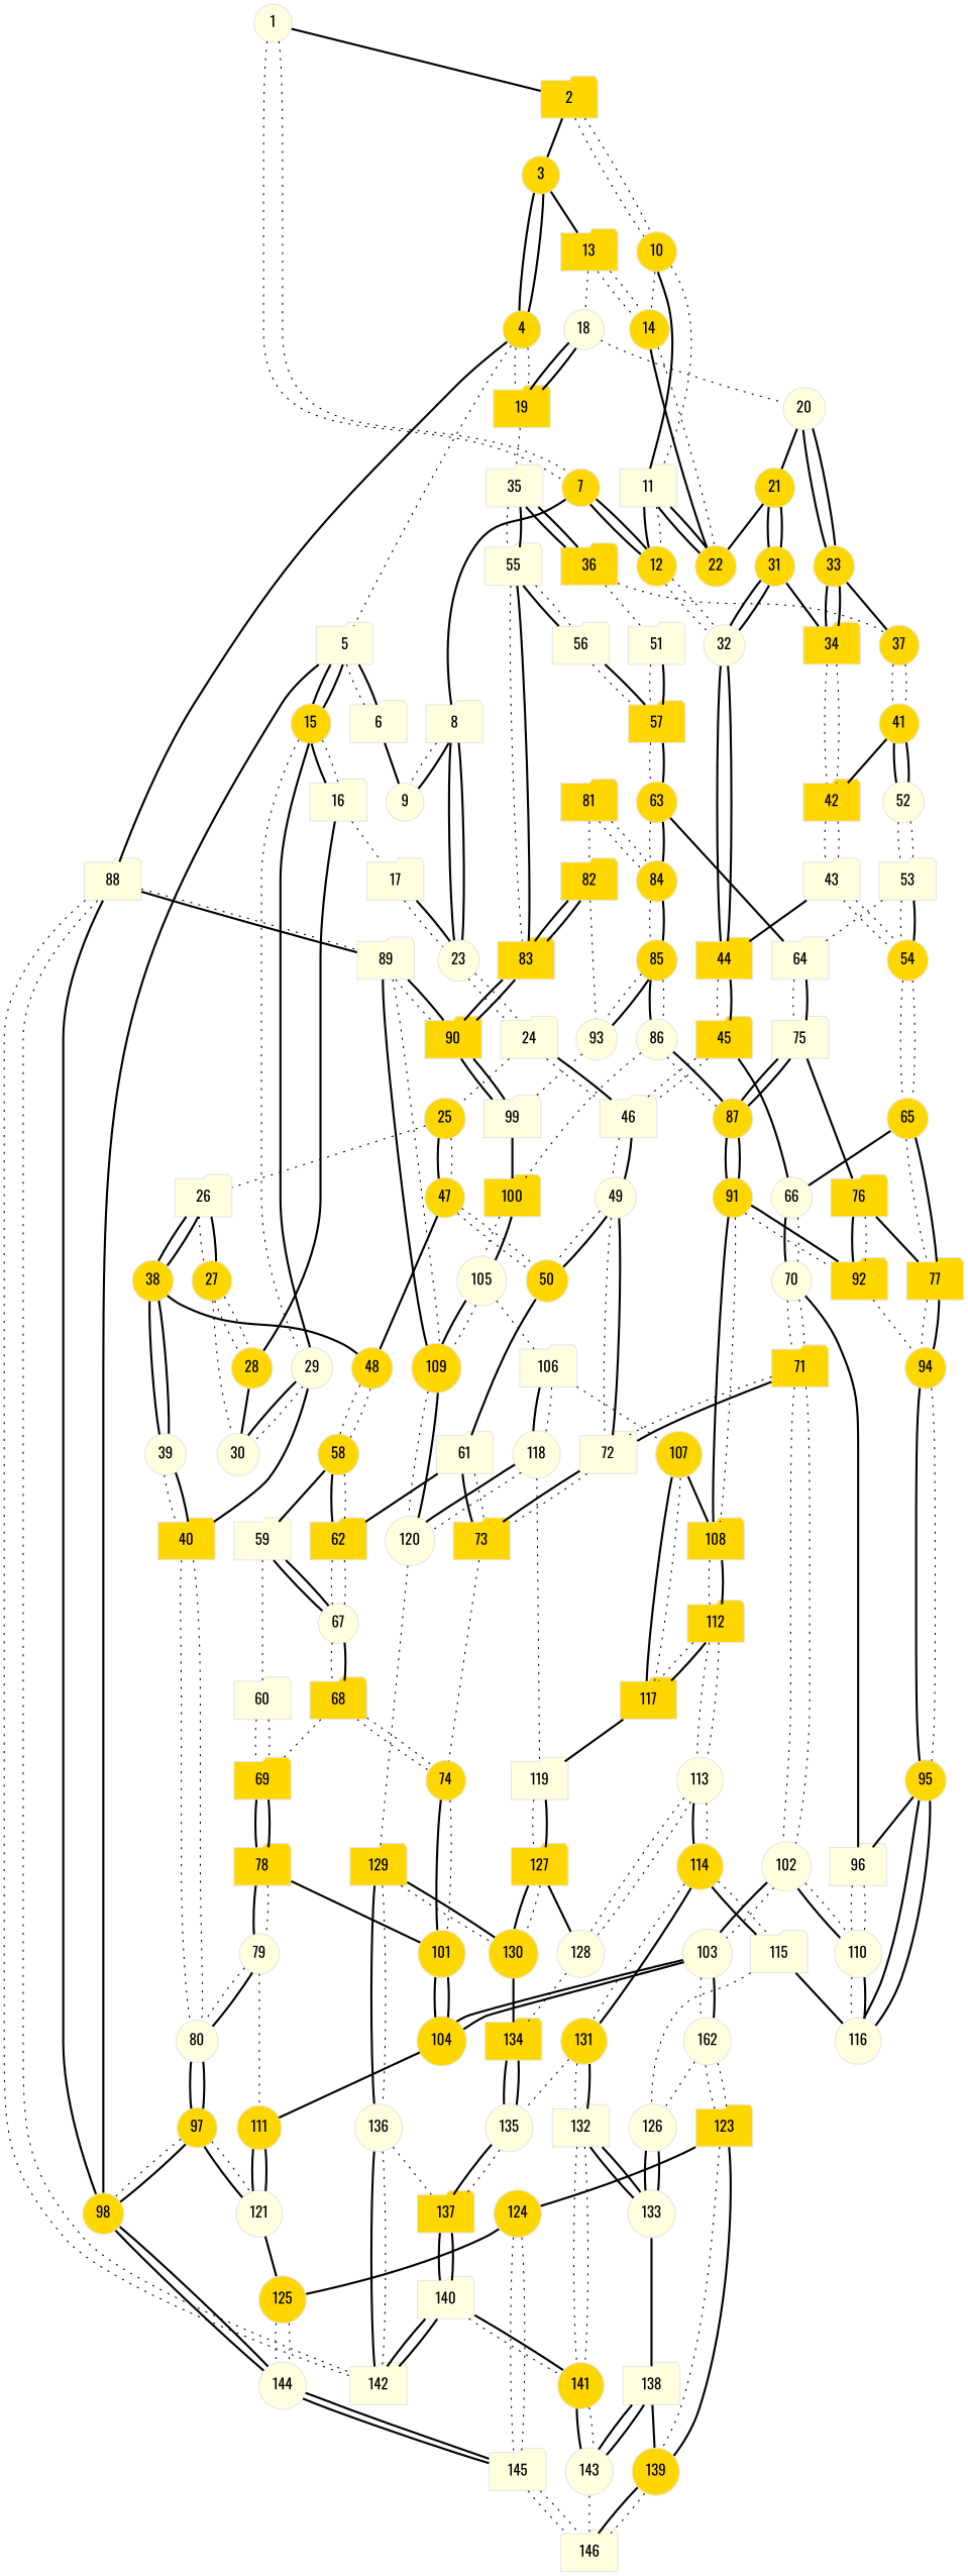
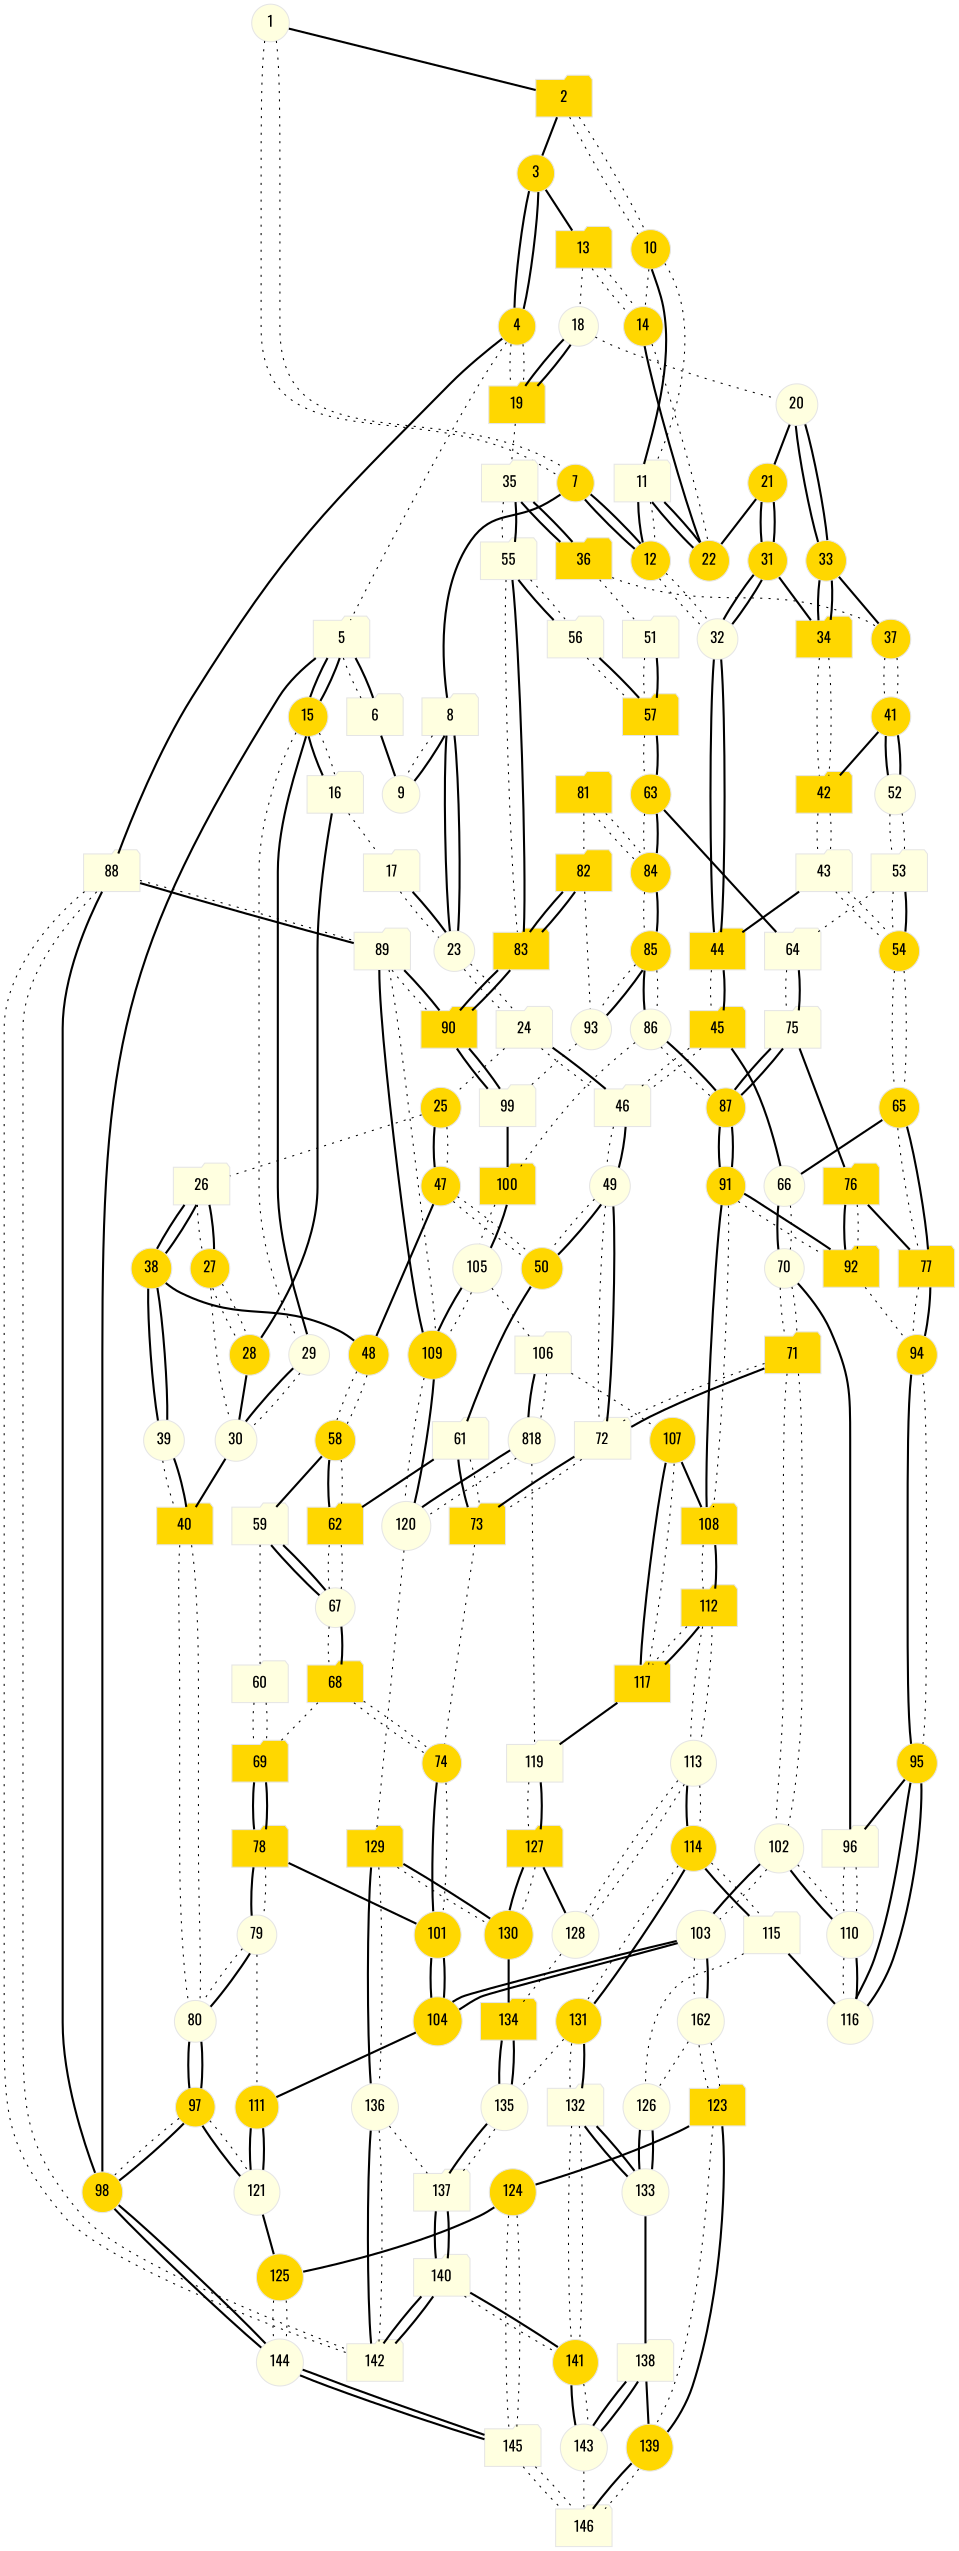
  graph {
    fontname=Oswald
    node [color=gray90 fillcolor=gold fontname=Oswald shape=circle style=filled]
    edge [fontname=Oswald style=bold]
    1 [fillcolor=lightyellow]
    2 [shape=folder]
    7
    3
    10
    8 [fillcolor=lightyellow shape=folder]
    12
    4
    13 [shape=folder]
    11 [fillcolor=lightyellow shape=folder]
    14
    5 [fillcolor=lightyellow shape=folder]
    19 [shape=folder]
    88 [fillcolor=lightyellow shape=folder]
    18 [fillcolor=lightyellow]
    6 [fillcolor=lightyellow shape=folder]
    15
    98
    35 [fillcolor=lightyellow shape=folder]
    89 [fillcolor=lightyellow shape=folder]
    142 [fillcolor=lightyellow shape=folder]
    9 [fillcolor=lightyellow]
    16 [fillcolor=lightyellow shape=folder]
    29 [fillcolor=lightyellow]
    144 [fillcolor=lightyellow]
    23 [fillcolor=lightyellow]
    32 [fillcolor=lightyellow]
    24 [fillcolor=lightyellow shape=folder]
    17 [fillcolor=lightyellow shape=folder]
    22
    44 [shape=folder]
    20 [fillcolor=lightyellow]
    28
    30 [fillcolor=lightyellow]
    40 [shape=folder]
    21
    33
    36 [shape=folder]
    55 [fillcolor=lightyellow shape=folder]
    31
    34 [shape=folder]
    37
    25
    46 [fillcolor=lightyellow shape=folder]
    26 [fillcolor=lightyellow shape=folder]
    47
    49 [fillcolor=lightyellow]
    27
    38
    48
    50
    39 [fillcolor=lightyellow]
    80 [fillcolor=lightyellow]
    42 [shape=folder]
    45 [shape=folder]
    41
    43 [fillcolor=lightyellow shape=folder]
    51 [fillcolor=lightyellow shape=folder]
    56 [fillcolor=lightyellow shape=folder]
    83 [shape=folder]
    57 [shape=folder]
    52 [fillcolor=lightyellow]
    58
    60 [fillcolor=lightyellow shape=folder]
    69 [shape=folder]
    97
    53 [fillcolor=lightyellow shape=folder]
    54
    65
    66 [fillcolor=lightyellow]
    70 [fillcolor=lightyellow]
    72 [fillcolor=lightyellow shape=folder]
    61 [fillcolor=lightyellow shape=folder]
    59 [fillcolor=lightyellow shape=folder]
    62 [shape=folder]
    73 [shape=folder]
    63
    64 [fillcolor=lightyellow shape=folder]
    75 [fillcolor=lightyellow shape=folder]
    77 [shape=folder]
    90 [shape=folder]
    84
    67 [fillcolor=lightyellow]
    68 [shape=folder]
    78 [shape=folder]
    74
    85
    76 [shape=folder]
    87
    94
    71 [shape=folder]
    96 [fillcolor=lightyellow shape=folder]
    101
    79 [fillcolor=lightyellow]
    102 [fillcolor=lightyellow]
    110 [fillcolor=lightyellow]
    103 [fillcolor=lightyellow]
    104
    92 [shape=folder]
    91
    95
    111
    121 [fillcolor=lightyellow]
    81 [shape=folder]
    82 [shape=folder]
    93 [fillcolor=lightyellow]
    99 [fillcolor=lightyellow shape=folder]
    86 [fillcolor=lightyellow]
    100 [shape=folder]
    105 [fillcolor=lightyellow]
    108 [shape=folder]
    109
    120 [fillcolor=lightyellow]
    112 [shape=folder]
    116 [fillcolor=lightyellow]
    125
    145 [fillcolor=lightyellow shape=folder]
    106 [fillcolor=lightyellow shape=folder]
    n119 [fillcolor=lightyellow label=162]
    126 [fillcolor=lightyellow]
    123 [shape=folder]
    107
-   118 [fillcolor=lightyellow]
+   118 [fillcolor=lightyellow label=818]
    117 [shape=folder]
    119 [fillcolor=lightyellow shape=folder]
    113 [fillcolor=lightyellow]
    129 [shape=folder]
    114
    128 [fillcolor=lightyellow]
    115 [fillcolor=lightyellow shape=folder]
    131
    134 [shape=folder]
    132 [fillcolor=lightyellow shape=folder]
    135 [fillcolor=lightyellow]
    133 [fillcolor=lightyellow]
    127 [shape=folder]
    130
    136 [fillcolor=lightyellow]
    124
    139
    146 [fillcolor=lightyellow shape=folder]
    138 [fillcolor=lightyellow shape=folder]
-   137 [shape=folder]
+   137 [fillcolor=lightyellow shape=folder]
    141
    143 [fillcolor=lightyellow]
    140 [fillcolor=lightyellow shape=folder]
    1 -- 2
    1 -- 7 [style=dotted]
    1 -- 7 [style=dotted]
    2 -- 3
    2 -- 10 [style=dotted]
    2 -- 10 [style=dotted]
    7 -- 8
    7 -- 12
    7 -- 12
    3 -- 4
    3 -- 4
    3 -- 13
    10 -- 11
    10 -- 11 [style=dotted]
    10 -- 14 [style=dotted]
    8 -- 9 [style=dotted]
    8 -- 9
    8 -- 23
    8 -- 23
    12 -- 32 [style=dotted]
    12 -- 32 [style=dotted]
    4 -- 5 [style=dotted]
    4 -- 19 [style=dotted]
    4 -- 19 [style=dotted]
    4 -- 88
    13 -- 14 [style=dotted]
    13 -- 14 [style=dotted]
    13 -- 18 [style=dotted]
    11 -- 12
    11 -- 12 [style=dotted]
    11 -- 22
    11 -- 22
    14 -- 22
    14 -- 22 [style=dotted]
    5 -- 6 [style=dotted]
    5 -- 6
    5 -- 15
    5 -- 15
    5 -- 98
    19 -- 35 [style=dotted]
    88 -- 98
    88 -- 89
    88 -- 89 [style=dotted]
    88 -- 142 [style=dotted]
    88 -- 142 [style=dotted]
    18 -- 19
    18 -- 19
    18 -- 20 [style=dotted]
    6 -- 9
    15 -- 16
    15 -- 16 [style=dotted]
    15 -- 29 [style=dotted]
    15 -- 29
    98 -- 144
    98 -- 144
    35 -- 36
    35 -- 36
    35 -- 55 [style=dotted]
    35 -- 55
    89 -- 90 [style=dotted]
    89 -- 90
    89 -- 109
    89 -- 109 [style=dotted]
    16 -- 17 [style=dotted]
    16 -- 28
    29 -- 30
    29 -- 30 [style=dotted]
-   29 -- 40
+   30 -- 40
    144 -- 145
    144 -- 145
    23 -- 24 [style=dotted]
    23 -- 24 [style=dotted]
    32 -- 44
    32 -- 44
    24 -- 25 [style=dotted]
    24 -- 46 [style=dotted]
    24 -- 46
    17 -- 23 [style=dotted]
    17 -- 23
    44 -- 45 [style=dotted]
    44 -- 45
    20 -- 21
    20 -- 33
    20 -- 33
    28 -- 30
    40 -- 80 [style=dotted]
    40 -- 80 [style=dotted]
    21 -- 22
    21 -- 31
    21 -- 31
    33 -- 34
    33 -- 34
    33 -- 37
    36 -- 37 [style=dotted]
    36 -- 51 [style=dotted]
    55 -- 56
    55 -- 56 [style=dotted]
    55 -- 83 [style=dotted]
    55 -- 83
    31 -- 32
    31 -- 32
    31 -- 34
    34 -- 42 [style=dotted]
    34 -- 42 [style=dotted]
    37 -- 41 [style=dotted]
    37 -- 41 [style=dotted]
    25 -- 26 [style=dotted]
    25 -- 47
    25 -- 47 [style=dotted]
    46 -- 49 [style=dotted]
    46 -- 49
    26 -- 27 [style=dotted]
    26 -- 27
    26 -- 38
    26 -- 38
    47 -- 48
    47 -- 50 [style=dotted]
    47 -- 50 [style=dotted]
    49 -- 50 [style=dotted]
    49 -- 50
    49 -- 72 [style=dotted]
    49 -- 72
    27 -- 28 [style=dotted]
    27 -- 28 [style=dotted]
    27 -- 30 [style=dotted]
    38 -- 48
    38 -- 39
    38 -- 39
    48 -- 58 [style=dotted]
    48 -- 58 [style=dotted]
    50 -- 61
    39 -- 40 [style=dotted]
    39 -- 40
    80 -- 97
    80 -- 97
    42 -- 43 [style=dotted]
    42 -- 43 [style=dotted]
    45 -- 46 [style=dotted]
    45 -- 46 [style=dotted]
    45 -- 66
    41 -- 42
    41 -- 52
    41 -- 52
    43 -- 44
    43 -- 54 [style=dotted]
    43 -- 54 [style=dotted]
    51 -- 57 [style=dotted]
    51 -- 57
    56 -- 57 [style=dotted]
    56 -- 57
    83 -- 90
    83 -- 90
    57 -- 63 [style=dotted]
    57 -- 63
    52 -- 53 [style=dotted]
    52 -- 53 [style=dotted]
    58 -- 59
    58 -- 62
    58 -- 62 [style=dotted]
    60 -- 69 [style=dotted]
    60 -- 69 [style=dotted]
    69 -- 78
    69 -- 78
    97 -- 98 [style=dotted]
    97 -- 98
    97 -- 121
    97 -- 121 [style=dotted]
    53 -- 54 [style=dotted]
    53 -- 54
    53 -- 64 [style=dotted]
    54 -- 65 [style=dotted]
    54 -- 65 [style=dotted]
    65 -- 66
    65 -- 77 [style=dotted]
    65 -- 77
    66 -- 70
    66 -- 70 [style=dotted]
    70 -- 71 [style=dotted]
    70 -- 71 [style=dotted]
    70 -- 96
    72 -- 73
    72 -- 73 [style=dotted]
    61 -- 62
    61 -- 73
    61 -- 73 [style=dotted]
    59 -- 60 [style=dotted]
    59 -- 67
    59 -- 67
    62 -- 67 [style=dotted]
    62 -- 67 [style=dotted]
    73 -- 74 [style=dotted]
    63 -- 64
    63 -- 84 [style=dotted]
    63 -- 84
    64 -- 75 [style=dotted]
    64 -- 75
    75 -- 76
    75 -- 87
    75 -- 87
    77 -- 94 [style=dotted]
    77 -- 94
    90 -- 99
    90 -- 99
    84 -- 85 [style=dotted]
    84 -- 85
    67 -- 68 [style=dotted]
    67 -- 68
    68 -- 69 [style=dotted]
    68 -- 74 [style=dotted]
    68 -- 74 [style=dotted]
    78 -- 101
    78 -- 79
    78 -- 79 [style=dotted]
    74 -- 101
    74 -- 101 [style=dotted]
    85 -- 93 [style=dotted]
    85 -- 93
    85 -- 86
    85 -- 86 [style=dotted]
    76 -- 77
    76 -- 92
    76 -- 92 [style=dotted]
    87 -- 91
    87 -- 91
    94 -- 95
    94 -- 95 [style=dotted]
    71 -- 72 [style=dotted]
    71 -- 72
    71 -- 102 [style=dotted]
    71 -- 102 [style=dotted]
    96 -- 110 [style=dotted]
    96 -- 110 [style=dotted]
    101 -- 104
    101 -- 104
    79 -- 80 [style=dotted]
    79 -- 80
    79 -- 111 [style=dotted]
    102 -- 110
    102 -- 110 [style=dotted]
    102 -- 103
    102 -- 103 [style=dotted]
    110 -- 116 [style=dotted]
    110 -- 116
    103 -- 104
    103 -- 104
    103 -- n119 [style=dotted]
    103 -- n119
    104 -- 111
    92 -- 94 [style=dotted]
    91 -- 92 [style=dotted]
    91 -- 92
    91 -- 108
    91 -- 108 [style=dotted]
    95 -- 96
    95 -- 116
    95 -- 116
    111 -- 121
    111 -- 121
    121 -- 125
    81 -- 84 [style=dotted]
    81 -- 84 [style=dotted]
    81 -- 82 [style=dotted]
    82 -- 83
    82 -- 83
    82 -- 93 [style=dotted]
    93 -- 99 [style=dotted]
    99 -- 100
    86 -- 87 [style=dotted]
    86 -- 87
    86 -- 100 [style=dotted]
    100 -- 105 [style=dotted]
    100 -- 105
    105 -- 109
    105 -- 109 [style=dotted]
    105 -- 106 [style=dotted]
    108 -- 112 [style=dotted]
    108 -- 112
    109 -- 120 [style=dotted]
    109 -- 120
    120 -- 129 [style=dotted]
    112 -- 117 [style=dotted]
    112 -- 117
    112 -- 113 [style=dotted]
    112 -- 113 [style=dotted]
    125 -- 144 [style=dotted]
    125 -- 144 [style=dotted]
    145 -- 146 [style=dotted]
    145 -- 146 [style=dotted]
    106 -- 107 [style=dotted]
    106 -- 118
    106 -- 118 [style=dotted]
    n119 -- 126 [style=dotted]
    n119 -- 123 [style=dotted]
    n119 -- 123 [style=dotted]
    126 -- 133
    126 -- 133
    123 -- 124
    123 -- 139 [style=dotted]
    123 -- 139
    107 -- 108
    107 -- 117
    107 -- 117 [style=dotted]
    118 -- 120
    118 -- 120 [style=dotted]
    118 -- 119 [style=dotted]
    117 -- 119
    119 -- 127 [style=dotted]
    119 -- 127
    113 -- 114
    113 -- 114 [style=dotted]
    113 -- 128 [style=dotted]
    113 -- 128 [style=dotted]
    129 -- 130 [style=dotted]
    129 -- 130
    129 -- 136
    129 -- 136 [style=dotted]
    114 -- 115
    114 -- 115 [style=dotted]
    114 -- 131 [style=dotted]
    114 -- 131
    128 -- 134 [style=dotted]
    115 -- 116
    115 -- 126 [style=dotted]
    131 -- 132 [style=dotted]
    131 -- 132
    131 -- 135 [style=dotted]
    134 -- 135
    134 -- 135
    132 -- 133
    132 -- 133
    132 -- 141 [style=dotted]
    132 -- 141 [style=dotted]
    135 -- 137
    135 -- 137 [style=dotted]
    133 -- 138
    127 -- 128
    127 -- 130
    127 -- 130 [style=dotted]
    130 -- 134
    136 -- 142
    136 -- 142 [style=dotted]
    136 -- 137 [style=dotted]
    124 -- 125
    124 -- 145 [style=dotted]
    124 -- 145 [style=dotted]
    139 -- 146
    139 -- 146 [style=dotted]
    138 -- 139
    138 -- 143
    138 -- 143
    137 -- 140
    137 -- 140
    141 -- 143
    141 -- 143 [style=dotted]
    143 -- 146 [style=dotted]
    140 -- 142
    140 -- 142
    140 -- 141 [style=dotted]
    140 -- 141
  }
